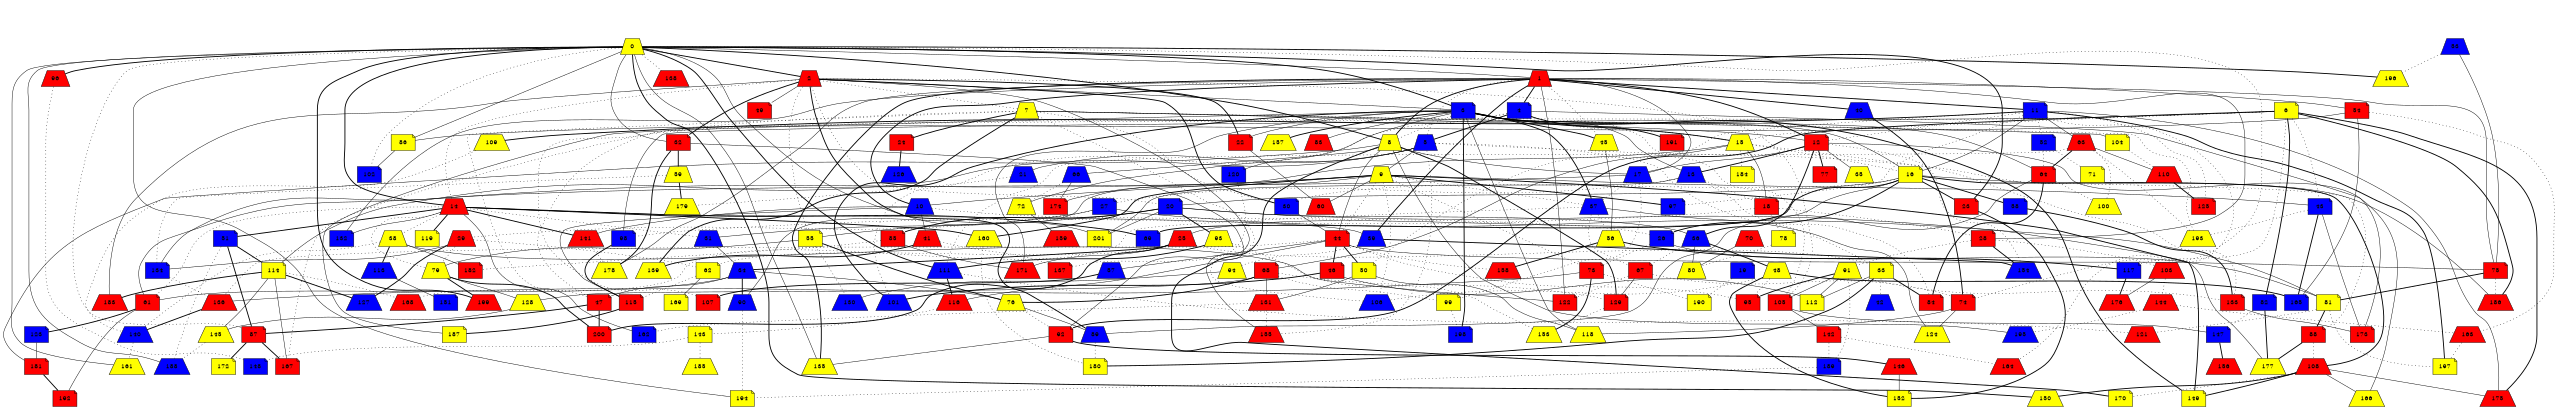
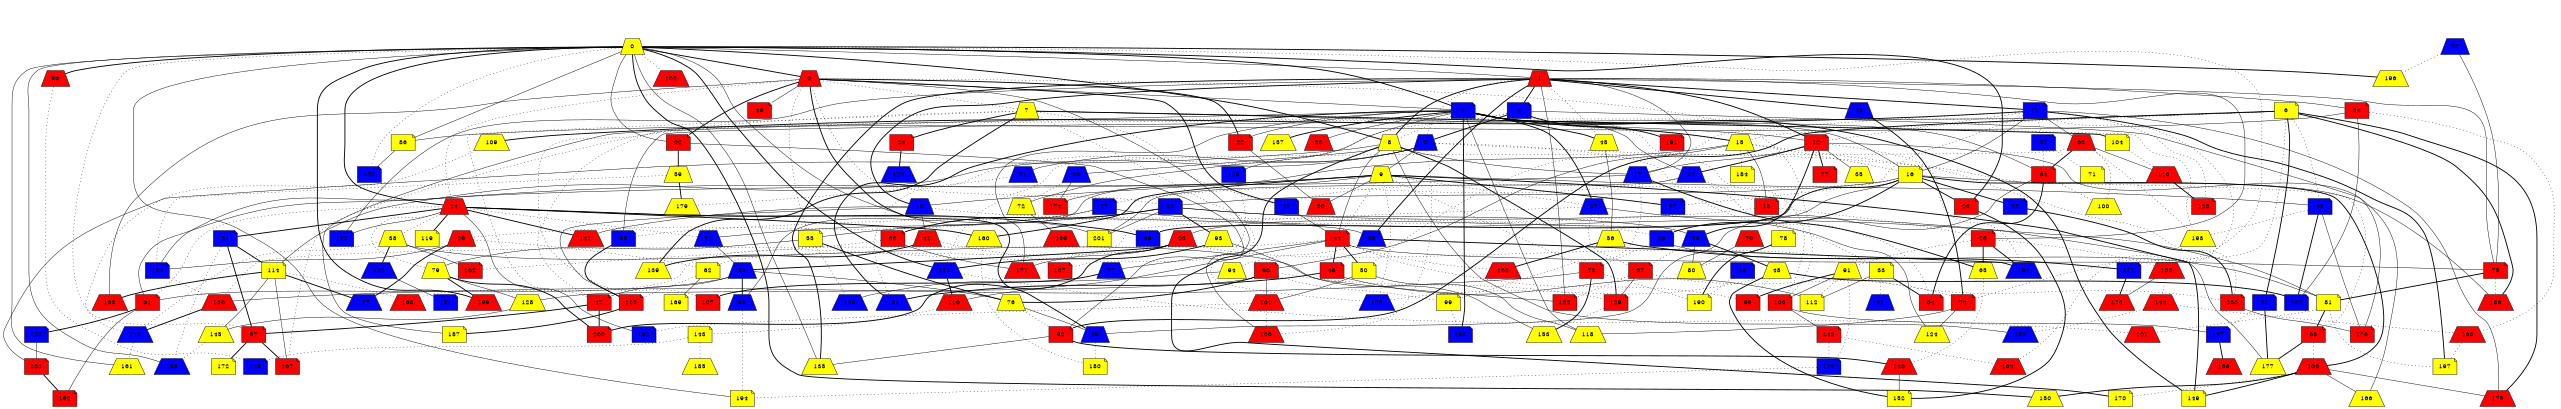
  graph {
    node [fillcolor=red shape=trapezium style=filled]
    edge [style=dotted]
    0 [fillcolor=yellow]
    1
    2
    3 [fillcolor=blue shape=note]
    8 [fillcolor=yellow]
    14
    23 [shape=note]
    32 [shape=note]
    74 [shape=note]
    86 [fillcolor=yellow shape=note]
    87 [shape=note]
    96
    102 [fillcolor=blue shape=note]
    111 [fillcolor=blue]
    135 [fillcolor=yellow]
    138
    150 [fillcolor=yellow]
    161 [fillcolor=yellow]
    188 [fillcolor=blue]
    194 [fillcolor=yellow shape=note]
    196 [fillcolor=yellow]
    199
    201 [fillcolor=yellow shape=note]
    4 [fillcolor=blue shape=note]
    5 [fillcolor=blue]
    10 [fillcolor=blue]
    11 [fillcolor=blue shape=note]
    12 [shape=note]
    17 [fillcolor=blue]
    28 [shape=note]
    39 [fillcolor=blue]
    40 [fillcolor=blue]
    45 [fillcolor=yellow]
    54 [shape=note]
    75 [shape=note]
    122 [shape=note]
    132 [fillcolor=blue shape=note]
-   178 [fillcolor=yellow]
    7 [fillcolor=yellow]
    20 [fillcolor=blue shape=note]
    22 [shape=note]
    30 [fillcolor=blue shape=note]
    49 [shape=note]
    55 [fillcolor=yellow shape=note]
    89 [fillcolor=blue]
    105 [shape=note]
    155
    183
    13 [fillcolor=blue]
    15 [fillcolor=yellow]
    16 [fillcolor=yellow shape=note]
    37 [fillcolor=blue]
    64 [shape=note]
    83
    101 [fillcolor=blue]
    118 [fillcolor=yellow]
    120 [fillcolor=blue shape=note]
    149 [fillcolor=yellow shape=note]
    157 [fillcolor=yellow]
    171
    187 [fillcolor=yellow shape=note]
    198 [fillcolor=blue shape=note]
    44 [shape=note]
    66 [fillcolor=blue]
    129 [shape=note]
    170 [fillcolor=yellow shape=note]
    181 [shape=note]
    195 [fillcolor=blue]
    160 [fillcolor=yellow]
    141
    31 [fillcolor=blue]
    38 [fillcolor=yellow]
    51 [fillcolor=blue shape=note]
    61 [shape=note]
    69 [fillcolor=blue shape=note]
    79 [fillcolor=yellow]
    119 [fillcolor=yellow shape=note]
    162 [fillcolor=blue shape=note]
    152 [fillcolor=yellow shape=note]
    92 [shape=note]
    59 [fillcolor=yellow]
    124 [fillcolor=yellow]
    167 [shape=note]
    172 [fillcolor=yellow shape=note]
    148 [fillcolor=blue shape=note]
    116
    121
    47 [shape=note]
    173 [shape=note]
    191 [shape=note]
    9 [fillcolor=yellow]
    21 [fillcolor=blue]
    33 [fillcolor=yellow shape=note]
    72 [fillcolor=yellow]
    88 [shape=note]
    114 [fillcolor=yellow shape=note]
    26 [fillcolor=blue shape=note]
    41
    115 [shape=note]
    175
    97 [fillcolor=blue shape=note]
    50 [fillcolor=yellow shape=note]
    52 [fillcolor=blue shape=note]
    63
    109 [fillcolor=yellow]
    125 [shape=note]
    164
    197 [fillcolor=yellow shape=note]
    35 [fillcolor=yellow]
    36 [fillcolor=blue]
    77 [shape=note]
    154 [fillcolor=blue]
    166 [fillcolor=yellow]
+   65 [fillcolor=yellow]
    99 [fillcolor=yellow shape=note]
    91 [fillcolor=yellow]
    103
    94 [fillcolor=yellow]
    56 [fillcolor=yellow]
    165 [fillcolor=blue shape=note]
    163
    186
    81 [fillcolor=yellow shape=note]
    24 [shape=note]
    104 [fillcolor=yellow shape=note]
    106 [fillcolor=blue]
    107 [shape=note]
    139 [fillcolor=yellow]
    193 [fillcolor=yellow]
    85 [shape=note]
    93 [fillcolor=yellow]
    177 [fillcolor=yellow]
    60
    76 [fillcolor=yellow]
    130 [fillcolor=blue]
    180 [fillcolor=yellow shape=note]
    147 [fillcolor=blue shape=note]
    142 [shape=note]
    18 [shape=note]
    27 [fillcolor=blue shape=note]
    84 [shape=note]
    68 [shape=note]
    133 [shape=note]
    174 [shape=note]
    184 [fillcolor=yellow shape=note]
    25
    58 [fillcolor=blue shape=note]
    108
    67 [shape=note]
    168
    100 [fillcolor=yellow]
    137 [shape=note]
    200 [shape=note]
    43 [fillcolor=blue shape=note]
    73 [shape=note]
    90 [fillcolor=blue]
    134 [fillcolor=blue shape=note]
    179 [fillcolor=yellow]
    42 [fillcolor=blue]
    112 [fillcolor=yellow shape=note]
    159
    127 [fillcolor=blue]
    145 [fillcolor=yellow]
    6 [fillcolor=yellow shape=note]
    82 [fillcolor=blue shape=note]
    98 [fillcolor=blue shape=note]
    117 [fillcolor=blue shape=note]
    146
    176
    126 [fillcolor=blue]
    110
    46 [shape=note]
    57 [fillcolor=blue]
    95 [shape=note]
    136
    158
    153 [fillcolor=yellow]
    192 [shape=note]
    190 [fillcolor=yellow shape=note]
    131
    71 [fillcolor=yellow shape=note]
    140 [fillcolor=blue]
    80 [fillcolor=yellow]
    48 [fillcolor=yellow]
    78 [fillcolor=yellow shape=note]
    29
    34 [fillcolor=blue]
    113 [fillcolor=blue]
    182 [shape=note]
    123 [fillcolor=blue shape=note]
    128 [fillcolor=yellow]
    62 [fillcolor=yellow shape=note]
    19 [fillcolor=blue shape=note]
    169 [fillcolor=yellow shape=note]
    189 [fillcolor=blue shape=note]
    144
    151 [fillcolor=blue shape=note]
    143 [fillcolor=yellow shape=note]
    53 [fillcolor=blue]
    70
    156
    185 [fillcolor=yellow]
    0 -- 1 [style=solid]
    0 -- 2 [style=bold]
    0 -- 3 [style=bold]
    0 -- 8 [style=bold]
    0 -- 14 [style=bold]
    0 -- 23 [style=bold]
    0 -- 32 [style=solid]
    0 -- 74
    0 -- 86 [style=solid]
    0 -- 87
    0 -- 96 [style=bold]
    0 -- 102
    0 -- 111 [style=bold]
    0 -- 135 [style=solid]
    0 -- 138
    0 -- 150 [style=bold]
    0 -- 161 [style=solid]
    0 -- 188 [style=solid]
    0 -- 194 [style=solid]
    0 -- 196 [style=bold]
    0 -- 199 [style=bold]
    0 -- 201 [style=solid]
    1 -- 8 [style=bold]
    1 -- 135 [style=bold]
    1 -- 4 [style=bold]
    1 -- 5
    1 -- 10 [style=bold]
    1 -- 11 [style=bold]
    1 -- 12 [style=bold]
    1 -- 17 [style=solid]
    1 -- 28 [style=solid]
    1 -- 39 [style=bold]
    1 -- 40 [style=bold]
    1 -- 45
    1 -- 54 [style=solid]
    1 -- 75 [style=solid]
    1 -- 122 [style=solid]
    1 -- 132 [style=solid]
-   1 -- 178 [style=solid]
    2 -- 3 [style=solid]
    2 -- 14
    2 -- 32 [style=bold]
    2 -- 7
    2 -- 20
    2 -- 22 [style=bold]
    2 -- 30 [style=bold]
    2 -- 49 [style=solid]
    2 -- 55
    2 -- 89 [style=bold]
    2 -- 105
    2 -- 155 [style=solid]
    2 -- 183 [style=solid]
    3 -- 8
    3 -- 45 [style=bold]
    3 -- 22 [style=solid]
    3 -- 105
    3 -- 13 [style=solid]
    3 -- 15 [style=bold]
    3 -- 16 [style=solid]
    3 -- 37 [style=bold]
    3 -- 64 [style=solid]
    3 -- 83 [style=solid]
    3 -- 101 [style=bold]
    3 -- 118 [style=solid]
    3 -- 120 [style=solid]
    3 -- 149 [style=bold]
    3 -- 157 [style=bold]
    3 -- 171 [style=solid]
    3 -- 187 [style=solid]
    3 -- 198 [style=bold]
    8 -- 17 [style=solid]
    8 -- 44 [style=solid]
    8 -- 66 [style=solid]
    8 -- 129 [style=bold]
    8 -- 170 [style=bold]
    8 -- 181 [style=solid]
    8 -- 195 [style=solid]
    14 -- 39 [style=solid]
    14 -- 132 [style=solid]
    14 -- 160 [style=bold]
    14 -- 141 [style=bold]
    14 -- 31
    14 -- 38
    14 -- 51 [style=bold]
    14 -- 61
    14 -- 69 [style=bold]
    14 -- 79
    14 -- 119 [style=bold]
    14 -- 162 [style=solid]
    23 -- 152 [style=bold]
-   32 -- 178 [style=bold]
    32 -- 92 [style=solid]
    32 -- 59 [style=bold]
    74 -- 118 [style=solid]
    74 -- 124 [style=solid]
    86 -- 102 [style=solid]
    87 -- 167 [style=bold]
    87 -- 172 [style=bold]
    96 -- 148
    111 -- 116 [style=bold]
    111 -- 121
    4 -- 5 [style=bold]
    4 -- 15
    4 -- 101
    4 -- 47
    4 -- 173 [style=solid]
    4 -- 191 [style=bold]
    5 -- 155
    5 -- 9 [style=solid]
    5 -- 21 [style=solid]
    5 -- 33
    5 -- 72 [style=solid]
    5 -- 88
    5 -- 114 [style=solid]
    10 -- 141 [style=solid]
    10 -- 26
    10 -- 41 [style=solid]
    10 -- 115 [style=solid]
    11 -- 12
    11 -- 16 [style=solid]
    11 -- 175 [style=solid]
    11 -- 97
    11 -- 50
    11 -- 52
    11 -- 63 [style=solid]
    11 -- 109 [style=bold]
    11 -- 125
    11 -- 164
    11 -- 197 [style=bold]
    12 -- 17 [style=solid]
    12 -- 13 [style=bold]
    12 -- 35 [style=solid]
    12 -- 36 [style=bold]
    12 -- 77 [style=bold]
    12 -- 154
    12 -- 166 [style=solid]
    17 -- 37
    17 -- 61 [style=solid]
+   17 -- 65 [style=bold]
    17 -- 99
    28 -- 154 [style=bold]
+   28 -- 65 [style=bold]
    28 -- 91
    28 -- 103
    39 -- 154 [style=bold]
    39 -- 94
    40 -- 74 [style=bold]
    45 -- 56 [style=solid]
    54 -- 86 [style=solid]
    54 -- 165 [style=solid]
    54 -- 163
    75 -- 186
    75 -- 81 [style=bold]
    7 -- 12 [style=solid]
    7 -- 30
    7 -- 47
    7 -- 24 [style=bold]
-   7 -- 104 [style=solid]
+   7 -- 104 [style=bold]
    7 -- 106
    7 -- 107
    7 -- 139 [style=bold]
    7 -- 193
    20 -- 201 [style=solid]
    20 -- 55 [style=solid]
    20 -- 36 [style=solid]
    20 -- 85 [style=bold]
    20 -- 93 [style=bold]
    20 -- 177 [style=solid]
    22 -- 60 [style=solid]
    30 -- 44 [style=solid]
    55 -- 79 [style=solid]
    55 -- 76 [style=bold]
    55 -- 130
    89 -- 180
    105 -- 147 [style=solid]
    105 -- 142 [style=solid]
    13 -- 201 [style=solid]
    13 -- 18
    13 -- 27
    13 -- 84
    15 -- 16
    15 -- 18 [style=solid]
    15 -- 68 [style=solid]
    15 -- 133
    15 -- 174 [style=solid]
    15 -- 184
    16 -- 23 [style=bold]
    16 -- 20 [style=solid]
    16 -- 30
    16 -- 69 [style=bold]
    16 -- 26 [style=bold]
    16 -- 186 [style=solid]
    16 -- 25 [style=solid]
    16 -- 58 [style=bold]
    16 -- 108 [style=bold]
    37 -- 124 [style=solid]
    37 -- 56
    37 -- 67
    37 -- 168
    64 -- 89 [style=solid]
    64 -- 84 [style=bold]
    64 -- 100
    120 -- 137
    44 -- 75 [style=solid]
    44 -- 116 [style=solid]
    44 -- 50 [style=bold]
    44 -- 46 [style=bold]
    44 -- 57 [style=solid]
    44 -- 95
    44 -- 136
    44 -- 158
    66 -- 72
    66 -- 174 [style=solid]
    129 -- 153
    181 -- 192 [style=bold]
    160 -- 180
-   141 -- 178
    31 -- 34 [style=solid]
    38 -- 122 [style=solid]
    38 -- 140
    38 -- 113 [style=bold]
    38 -- 182 [style=solid]
    51 -- 87 [style=bold]
    51 -- 188
    51 -- 114 [style=bold]
    61 -- 192 [style=solid]
    61 -- 123 [style=bold]
    79 -- 199 [style=bold]
    79 -- 200 [style=bold]
    79 -- 128 [style=solid]
    92 -- 135 [style=solid]
    92 -- 146 [style=bold]
    59 -- 134
    59 -- 179 [style=bold]
    116 -- 143
    47 -- 87 [style=bold]
    47 -- 200 [style=bold]
    9 -- 10 [style=solid]
    9 -- 37
    9 -- 149 [style=bold]
    9 -- 44
    9 -- 160 [style=bold]
    9 -- 97 [style=bold]
    9 -- 106
    9 -- 60 [style=solid]
    9 -- 43 [style=solid]
    9 -- 73
    9 -- 90 [style=solid]
    9 -- 134 [style=solid]
    21 -- 179
-   33 -- 180 [style=bold]
    33 -- 84 [style=bold]
    33 -- 42
    33 -- 112 [style=solid]
    72 -- 159 [style=solid]
    88 -- 177 [style=bold]
    88 -- 108
    114 -- 183 [style=bold]
    114 -- 167 [style=solid]
    114 -- 168
    114 -- 127 [style=bold]
    114 -- 145 [style=solid]
    26 -- 81 [style=solid]
    26 -- 73
    41 -- 139 [style=bold]
    41 -- 137
    115 -- 187 [style=bold]
    50 -- 118 [style=solid]
    50 -- 131 [style=solid]
    52 -- 64
    52 -- 71
    63 -- 111
    63 -- 64 [style=bold]
    63 -- 193
    63 -- 100
    63 -- 110 [style=solid]
    109 -- 140
    36 -- 67
    36 -- 80 [style=solid]
    36 -- 48 [style=bold]
+   65 -- 146
    99 -- 198
    91 -- 105 [style=solid]
    91 -- 133
-   91 -- 112 [style=solid]
+   91 -- 112
    91 -- 95 [style=bold]
    91 -- 189
    103 -- 176 [style=solid]
    103 -- 144
    94 -- 130 [style=solid]
    56 -- 117 [style=bold]
    56 -- 158 [style=bold]
    163 -- 197
    81 -- 121
    81 -- 88 [style=bold]
    81 -- 197
    24 -- 126 [style=bold]
    104 -- 110
    85 -- 171 [style=solid]
    85 -- 182
    93 -- 111 [style=bold]
-   93 -- 153
+   93 -- 153 [style=solid]
    76 -- 89 [style=solid]
    76 -- 92
    147 -- 156 [style=bold]
    142 -- 164
    142 -- 189
    18 -- 28
    18 -- 98
    18 -- 78
    27 -- 31 [style=solid]
    27 -- 81 [style=solid]
    27 -- 29
    68 -- 129
    68 -- 99
    68 -- 76 [style=bold]
    68 -- 131 [style=solid]
    68 -- 128 [style=solid]
    133 -- 173 [style=solid]
    25 -- 171 [style=solid]
    25 -- 33
    25 -- 200 [style=bold]
    25 -- 34 [style=bold]
    25 -- 62
    58 -- 133 [style=bold]
    108 -- 150 [style=bold]
    108 -- 149 [style=bold]
    108 -- 170
    108 -- 175 [style=solid]
    108 -- 166 [style=solid]
    67 -- 74
    67 -- 122
    67 -- 129 [style=solid]
    43 -- 173 [style=solid]
    43 -- 165 [style=bold]
    43 -- 193
    73 -- 136 [style=solid]
    73 -- 153 [style=bold]
    73 -- 190
    90 -- 194
    134 -- 136
    145 -- 188
    6 -- 15
    6 -- 92 [style=bold]
    6 -- 167
    6 -- 175 [style=bold]
    6 -- 186 [style=bold]
    6 -- 43
    6 -- 82 [style=bold]
    6 -- 98 [style=solid]
    6 -- 117
    82 -- 177 [style=bold]
    82 -- 147
    98 -- 115 [style=bold]
    117 -- 176 [style=bold]
    146 -- 152 [style=solid]
    110 -- 125 [style=bold]
    46 -- 101 [style=bold]
    46 -- 112 [style=solid]
    57 -- 107 [style=bold]
    136 -- 140 [style=bold]
    131 -- 155
    131 -- 162
    140 -- 161
    48 -- 152 [style=bold]
    48 -- 165 [style=bold]
    48 -- 106
    48 -- 95
+   78 -- 190 [style=bold]
    78 -- 80
    29 -- 79
    29 -- 134 [style=solid]
    29 -- 127 [style=bold]
    29 -- 62
    34 -- 61 [style=solid]
    34 -- 47 [style=solid]
    34 -- 76 [style=solid]
    34 -- 90 [style=bold]
    113 -- 151 [style=solid]
    123 -- 181 [style=solid]
    128 -- 145 [style=solid]
    62 -- 115
    62 -- 169 [style=solid]
    19 -- 190
    189 -- 194
    144 -- 195
    144 -- 163
    143 -- 148
    143 -- 185
    53 -- 196
    53 -- 75 [style=solid]
    70 -- 80 [style=solid]
  }
